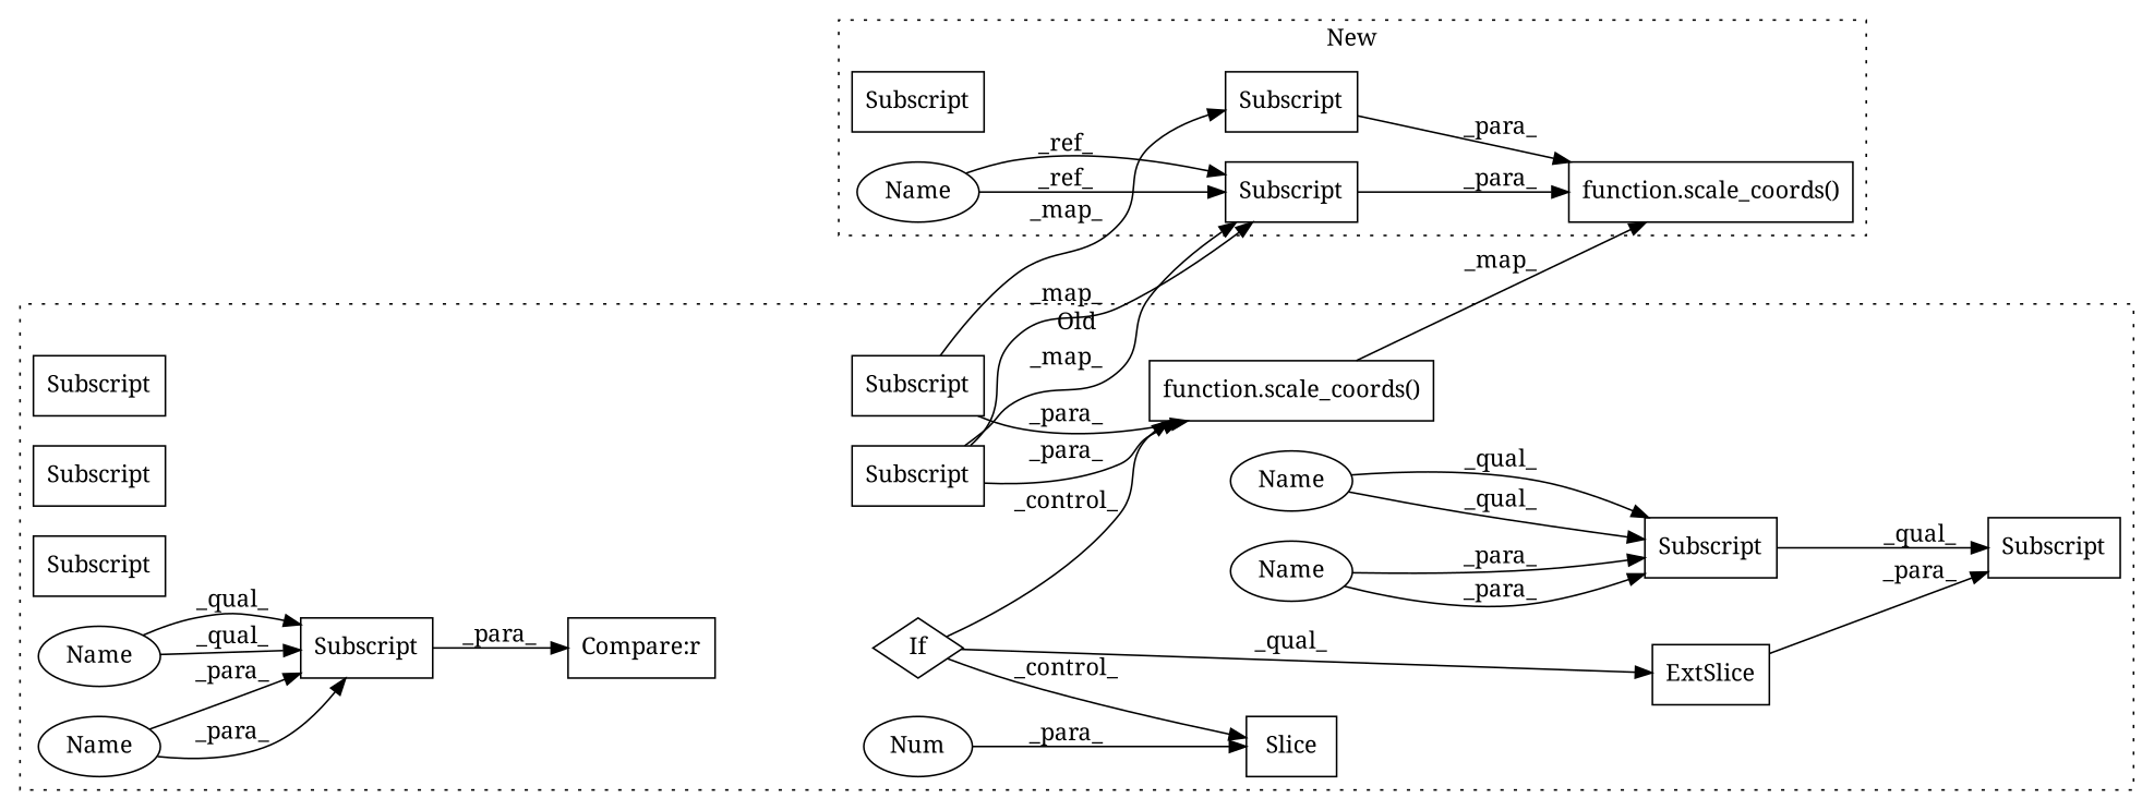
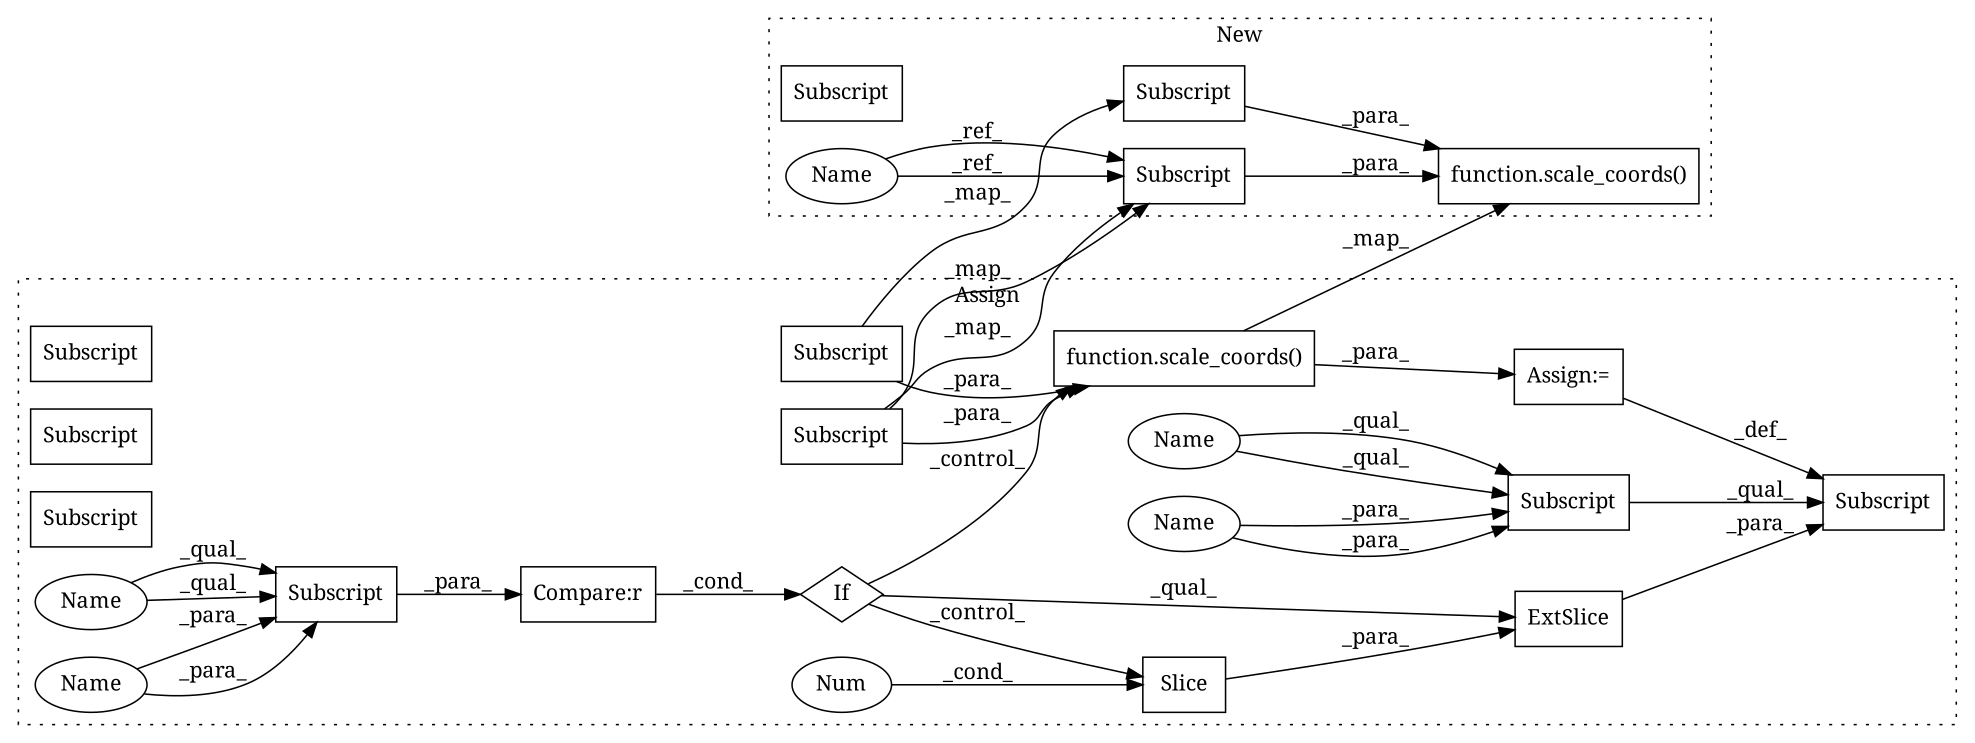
  digraph {
    fontname="Noto Serif"
    rankdir=LR
    node [a=63 fontname="Noto Serif" l=1 s="6781,0" shape=box]
    edge [fontname="Noto Serif"]
    n1 [a=75 l="13,1" label="function.scale_coords()" s="6795,6838"]
    n2 [l="9,0" label=Subscript s="6829,0"]
    n3 [a=96 l="3,18" label=If s="6744,6763" shape=diamond]
    n4 [l="11,0" label=Subscript s="6816,0"]
    n5 [l="4,0" label=Subscript s="6747,0"]
    n6 [a=40 l=16 label="Compare:r" s=6747]
    n7 [l="4,0" label=Subscript]
    n8 [l="11,0" label=Subscript]
    n9 [a=80 label=Slice s=6789]
    n10 [a=85 label=ExtSlice s=6781]
    n11 [a=76 label=Num s=6790 shape=ellipse]
+   n12 [a=68 l=3 label="Assign:=" s=6792]
    n13 [l="4,0" label=Subscript]
    n14 [a=87 label=Name s=6781 shape=ellipse]
    n15 [a=87 label=Name s=6747 shape=ellipse]
    n16 [l="4,0" label=Subscript s="6747,0"]
    n17 [l="11,0" label=Subscript s="6816,0"]
    n18 [a=87 label=Name s=6749 shape=ellipse]
    n19 [a=87 label=Name s=6783 shape=ellipse]
    n20 [a=75 l="13,1" label="function.scale_coords()" s="6744,6787"]
    n21 [l="9,0" label=Subscript s="6778,0"]
    n22 [l="11,0" label=Subscript s="6765,0"]
    n23 [a=87 label=Name s=6586 shape=ellipse]
    n24 [l="11,0" label=Subscript s="6765,0"]
    subgraph cluster_1 {
-     label=Old
+     label=Assign
      style=dotted
      n1
      n2
      n3
      n4
      n5
      n6
      n7
      n8
      n9
      n10
      n11
+     n12
      n13
      n14
      n15
      n16
      n17
      n18
      n19
    }
    subgraph cluster_2 {
      label=New
      style=dotted
      n20
      n21
      n22
      n23
      n24
    }
+   n1 -> n12 [label=_para_]
    n1 -> n20 [label=_map_]
    n2 -> n1 [label=_para_]
    n2 -> n21 [label=_map_]
    n3 -> n1 [label=_control_]
    n3 -> n9 [label=_control_]
    n3 -> n10 [label=_qual_]
+   n6 -> n3 [label=_cond_]
+   n9 -> n10 [label=_para_]
    n10 -> n8 [label=_para_]
-   n11 -> n9 [label=_para_]
+   n11 -> n9 [label=_cond_]
+   n12 -> n8 [label=_def_]
    n13 -> n8 [label=_qual_]
    n14 -> n13 [label=_qual_]
    n14 -> n13 [label=_qual_]
    n15 -> n16 [label=_qual_]
    n15 -> n16 [label=_qual_]
    n16 -> n6 [label=_para_]
    n17 -> n1 [label=_para_]
    n17 -> n24 [label=_map_]
    n17 -> n24 [label=_map_]
    n18 -> n16 [label=_para_]
    n18 -> n16 [label=_para_]
    n19 -> n13 [label=_para_]
    n19 -> n13 [label=_para_]
    n21 -> n20 [label=_para_]
    n23 -> n24 [label=_ref_]
    n23 -> n24 [label=_ref_]
    n24 -> n20 [label=_para_]
  }
